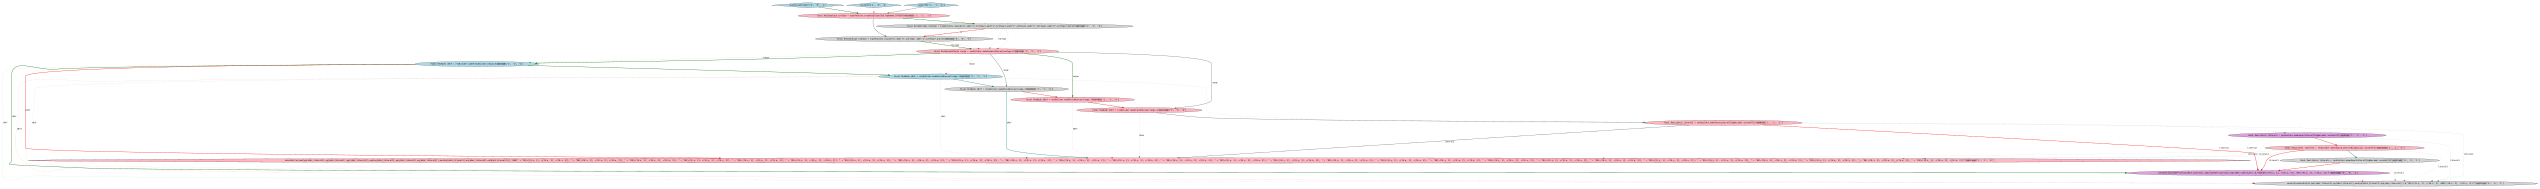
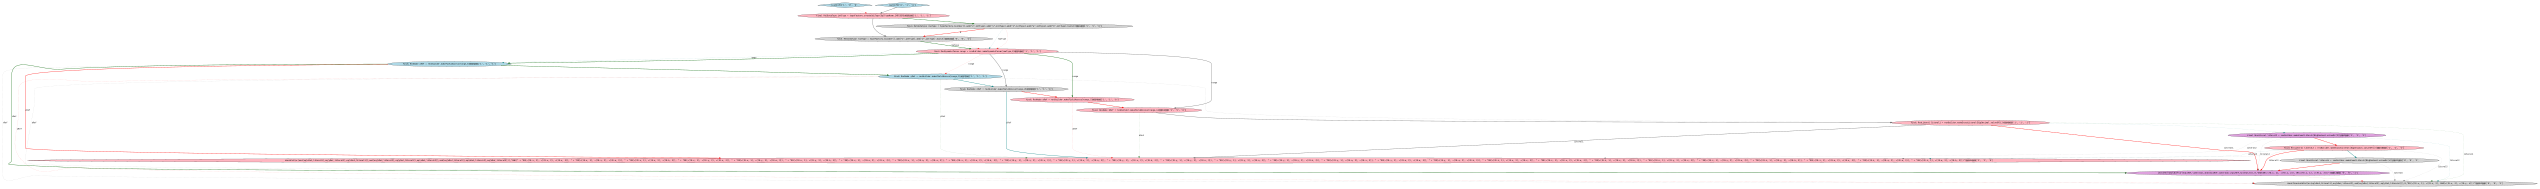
  digraph {
    fontname="JetBrains Mono"
    node [fillcolor=lightpink shape=ellipse style=filled fontname="JetBrains Mono"]
    edge [style=bold color=red fontname="JetBrains Mono"]
    n1 [label="checkCnf(or(and(eq(xRef,literal1),eq(yRef,literal1),eq(zRef,literal1)),and(eq(xRef,literal2),eq(yRef,literal2),eq(aRef,literal2)),and(eq(xRef,literal3),eq(aRef,literal3),eq(bRef,literal3))),\"AND(\" + \"OR(=(?0.x, 1), =(?0.x, 2), =(?0.x, 3)), \" + \"OR(=(?0.x, 1), =(?0.x, 2), =(?0.a, 3)), \" + \"OR(=(?0.x, 1), =(?0.x, 2), =(?0.b, 3)), \" + \"OR(=(?0.x, 1), =(?0.y, 2), =(?0.x, 3)), \" + \"OR(=(?0.x, 1), =(?0.y, 2), =(?0.a, 3)), \" + \"OR(=(?0.x, 1), =(?0.y, 2), =(?0.b, 3)), \" + \"OR(=(?0.x, 1), =(?0.a, 2), =(?0.x, 3)), \" + \"OR(=(?0.x, 1), =(?0.a, 2), =(?0.a, 3)), \" + \"OR(=(?0.x, 1), =(?0.a, 2), =(?0.b, 3)), \" + \"OR(=(?0.y, 1), =(?0.x, 2), =(?0.x, 3)), \" + \"OR(=(?0.y, 1), =(?0.x, 2), =(?0.a, 3)), \" + \"OR(=(?0.y, 1), =(?0.x, 2), =(?0.b, 3)), \" + \"OR(=(?0.y, 1), =(?0.y, 2), =(?0.x, 3)), \" + \"OR(=(?0.y, 1), =(?0.y, 2), =(?0.a, 3)), \" + \"OR(=(?0.y, 1), =(?0.y, 2), =(?0.b, 3)), \" + \"OR(=(?0.y, 1), =(?0.a, 2), =(?0.x, 3)), \" + \"OR(=(?0.y, 1), =(?0.a, 2), =(?0.a, 3)), \" + \"OR(=(?0.y, 1), =(?0.a, 2), =(?0.b, 3)), \" + \"OR(=(?0.z, 1), =(?0.x, 2), =(?0.x, 3)), \" + \"OR(=(?0.z, 1), =(?0.x, 2), =(?0.a, 3)), \" + \"OR(=(?0.z, 1), =(?0.x, 2), =(?0.b, 3)), \" + \"OR(=(?0.z, 1), =(?0.y, 2), =(?0.x, 3)), \" + \"OR(=(?0.z, 1), =(?0.y, 2), =(?0.a, 3)), \" + \"OR(=(?0.z, 1), =(?0.y, 2), =(?0.b, 3)), \" + \"OR(=(?0.z, 1), =(?0.a, 2), =(?0.x, 3)), \" + \"OR(=(?0.z, 1), =(?0.a, 2), =(?0.a, 3)), \" + \"OR(=(?0.z, 1), =(?0.a, 2), =(?0.b, 3)))\")@@@14@@@['1', '1', '0']"]
    n2 [label="final RelDataType intType = typeFactory.createSqlType(SqlTypeName.INTEGER)@@@3@@@['1', '1', '1']"]
    n3 [fillcolor=lightgrey label="final RelDataType rowType = typeFactory.builder().add(\"x\",intType).add(\"y\",intType).build()@@@4@@@['0', '0', '1']"]
    n4 [fillcolor=lightgrey label="final RelDataType rowType = typeFactory.builder().add(\"x\",intType).add(\"y\",intType).add(\"z\",intType).add(\"a\",intType).add(\"b\",intType).build()@@@4@@@['1', '1', '0']"]
    n5 [label="final RexDynamicParam range = rexBuilder.makeDynamicParam(rowType,0)@@@5@@@['1', '1', '1']"]
-   n6 [fillcolor=lightblue label="testThresholdCnf['0', '0', '1']" shape=diamond]
    n7 [label="final RexLiteral literal1 = rexBuilder.makeExactLiteral(BigDecimal.valueOf(1))@@@8@@@['1', '1', '1']"]
    n8 [fillcolor=plum label="final RexLiteral literal2 = rexBuilder.makeExactLiteral(BigDecimal.valueOf(2))@@@9@@@['1', '1', '1']"]
    n9 [fillcolor=lightgrey label="checkThresholdCnf(or(eq(xRef,literal1),eq(xRef,literal2),and(eq(xRef,literal3),eq(yRef,literal4))),8,\"OR(=(?0.x, 1), =(?0.x, 2), AND(=(?0.x, 3), =(?0.y, 4)))\")@@@13@@@['0', '0', '1']"]
    n10 [fillcolor=plum label="checkThresholdCnf(or(eq(xRef,literal1),and(eq(xRef,literal2),eq(yRef,literal3))),8,\"AND(OR(=(?0.x, 1), =(?0.x, 2)), OR(=(?0.x, 1), =(?0.y, 3)))\")@@@12@@@['0', '0', '1']"]
    n11 [label="final RexLiteral literal3 = rexBuilder.makeExactLiteral(BigDecimal.valueOf(3))@@@10@@@['1', '1', '1']"]
    n12 [fillcolor=lightgrey label="final RexLiteral literal4 = rexBuilder.makeExactLiteral(BigDecimal.valueOf(4))@@@11@@@['0', '0', '1']"]
    n13 [label="final RexNode aRef = rexBuilder.makeFieldAccess(range,3)@@@9@@@['1', '1', '0']"]
    n14 [label="final RexNode bRef = rexBuilder.makeFieldAccess(range,4)@@@10@@@['1', '1', '0']"]
    n15 [fillcolor=lightblue label="final RexNode xRef = rexBuilder.makeFieldAccess(range,0)@@@6@@@['1', '1', '1']"]
    n16 [fillcolor=lightgrey label="final RexNode zRef = rexBuilder.makeFieldAccess(range,2)@@@8@@@['1', '1', '0']"]
    n17 [fillcolor=lightblue label="final RexNode yRef = rexBuilder.makeFieldAccess(range,1)@@@7@@@['1', '1', '1']"]
    n18 [fillcolor=lightblue label="testCnf2['1', '0', '0']" shape=diamond]
    n19 [fillcolor=lightblue label="testCnf2['0', '1', '0']" shape=diamond]
    n2 -> n3 [color=gray40]
    n2 -> n4 [color=darkgreen]
    n3 -> n5 [label=rowType color=darkgreen]
    n3 -> n5 [style=dotted]
    n4 -> n3 [label=0]
    n4 -> n5 [label=rowType style=dotted color=teal]
    n4 -> n5 [style=dotted]
    n5 -> n13 [label=range color=darkgreen]
    n5 -> n14 [label=range color=gray40]
    n5 -> n15 [label=range style=dotted color=teal]
    n5 -> n15 [color=darkgreen]
    n5 -> n16 [label=range color=gray40]
    n5 -> n17 [label=range style=dotted]
-   n6 -> n2 [color=darkgreen]
    n7 -> n1 [label=literal1 color=gray40]
    n7 -> n8 [style=dotted color=teal]
    n7 -> n9 [label=literal1 style=dotted color=darkgreen]
    n7 -> n10 [label=literal1]
    n8 -> n1 [label=literal2 style=dotted color=gray40]
    n8 -> n9 [label=literal2 style=dotted color=teal]
    n8 -> n10 [label=literal2 style=dotted color=gray40]
    n8 -> n11
    n10 -> n9 [style=dotted]
    n11 -> n1 [label=literal3 style=dotted color=teal]
    n11 -> n1 [style=dotted color=gray40]
    n11 -> n9 [label=literal3 style=dotted color=gray40]
    n11 -> n10 [label=literal3]
    n11 -> n12 [color=teal]
    n12 -> n9 [label=literal4 style=dotted color=gray40]
    n12 -> n10
    n13 -> n1 [label=aRef style=dotted]
    n13 -> n14
    n14 -> n1 [label=bRef style=dotted color=darkgreen]
    n14 -> n7 [color=gray40]
    n15 -> n1 [label=xRef]
    n15 -> n9 [label=xRef style=dotted color=gray40]
    n15 -> n10 [label=xRef color=darkgreen]
    n15 -> n17 [color=darkgreen]
    n16 -> n1 [label=zRef color=teal]
    n16 -> n13
    n17 -> n1 [label=yRef style=dotted color=darkgreen]
    n17 -> n7 [style=dotted color=gray40]
    n17 -> n9 [label=yRef style=dotted]
    n17 -> n10 [label=yRef style=dotted color=gray40]
    n17 -> n16 [color=teal]
    n18 -> n2 [style=dotted]
    n19 -> n2 [color=gray40]
  }
